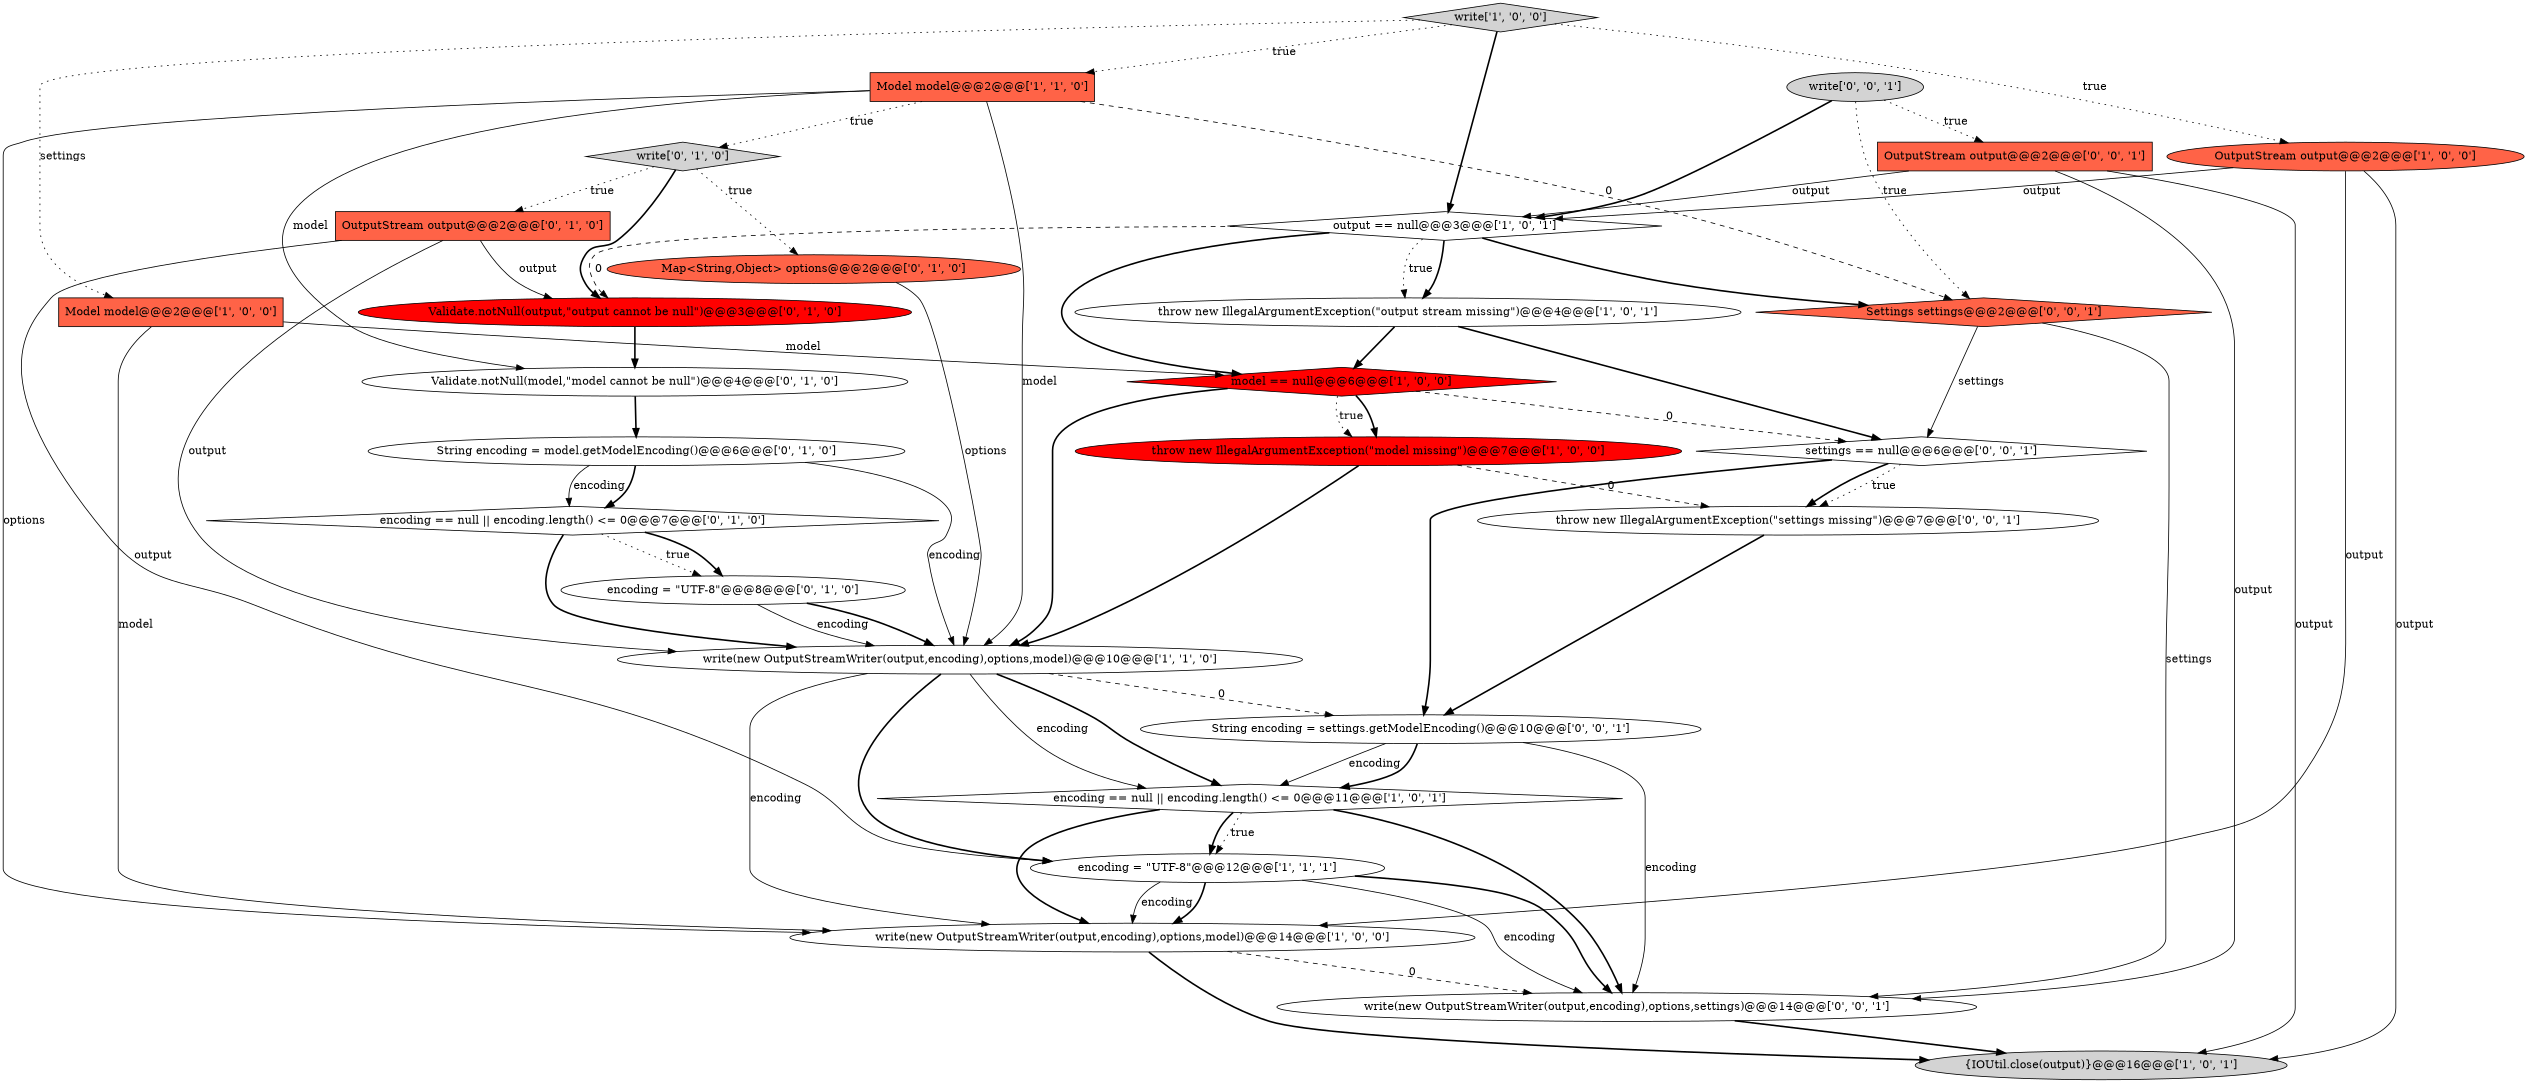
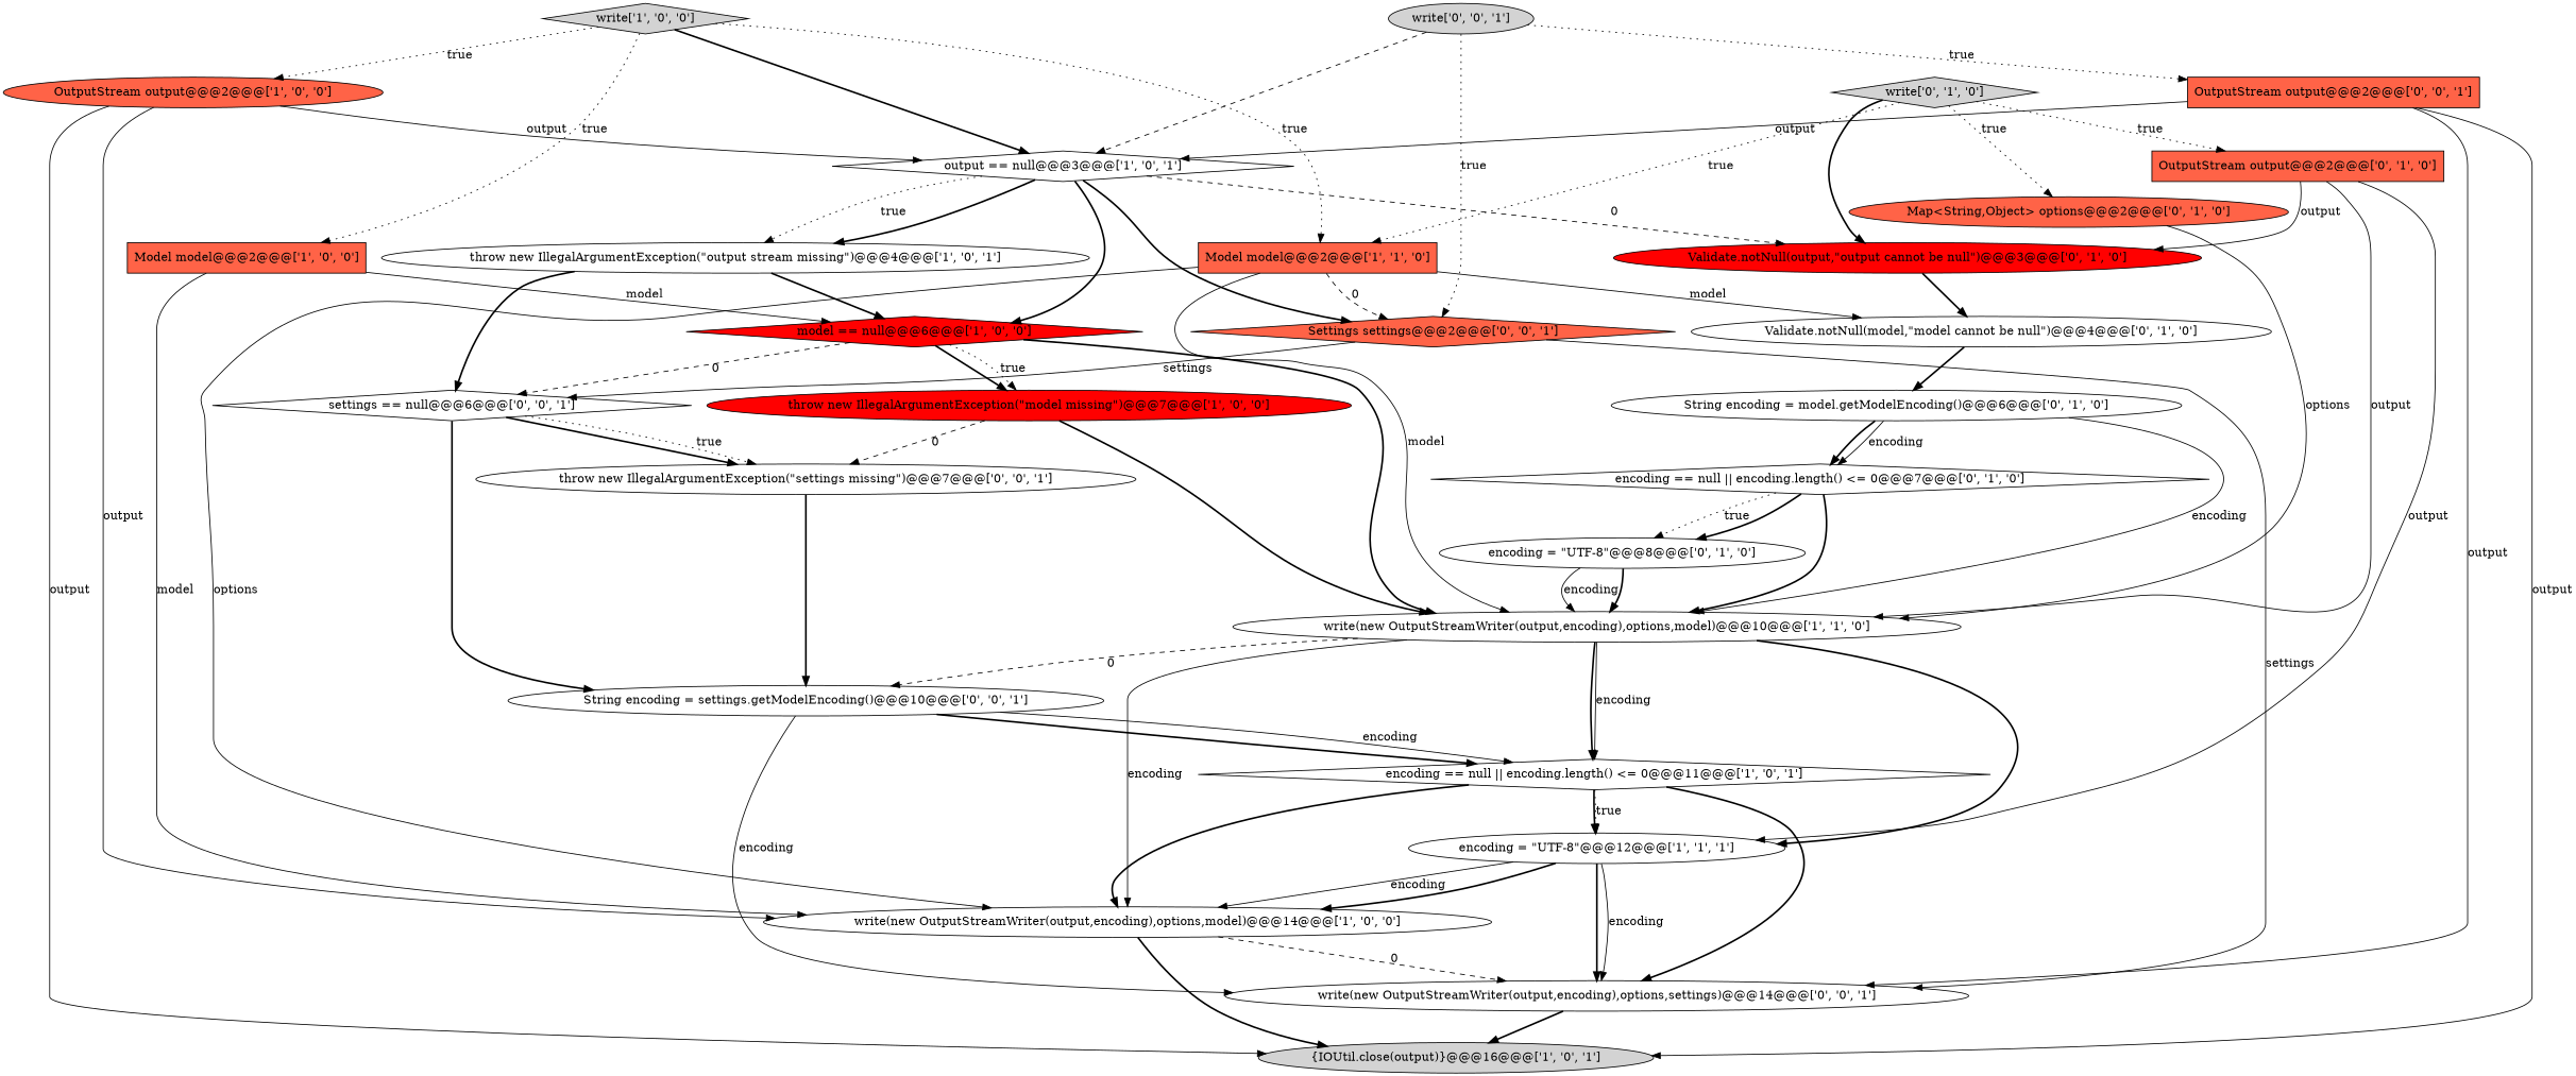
  digraph {
    node [fillcolor=white shape=ellipse style=filled]
    edge [style=bold]
    n1 [label="write(new OutputStreamWriter(output,encoding),options,settings)@@@14@@@['0', '0', '1']"]
    n2 [fillcolor=lightgray label="{IOUtil.close(output)}@@@16@@@['1', '0', '1']"]
    n3 [fillcolor=lightgray label="write['0', '1', '0']" shape=diamond]
    n4 [fillcolor=red label="Validate.notNull(output,\"output cannot be null\")@@@3@@@['0', '1', '0']"]
    n5 [fillcolor=tomato label="Map<String,Object> options@@@2@@@['0', '1', '0']"]
    n6 [fillcolor=tomato label="OutputStream output@@@2@@@['0', '1', '0']" shape=box]
    n7 [fillcolor=tomato label="Model model@@@2@@@['1', '1', '0']" shape=box]
    n8 [label="Validate.notNull(model,\"model cannot be null\")@@@4@@@['0', '1', '0']"]
    n9 [label="write(new OutputStreamWriter(output,encoding),options,model)@@@10@@@['1', '1', '0']"]
    n10 [label="encoding = \"UTF-8\"@@@12@@@['1', '1', '1']"]
    n11 [label="write(new OutputStreamWriter(output,encoding),options,model)@@@14@@@['1', '0', '0']"]
    n12 [fillcolor=tomato label="Settings settings@@@2@@@['0', '0', '1']" shape=diamond]
    n13 [label="throw new IllegalArgumentException(\"output stream missing\")@@@4@@@['1', '0', '1']"]
    n14 [label="settings == null@@@6@@@['0', '0', '1']" shape=diamond]
    n15 [fillcolor=red label="model == null@@@6@@@['1', '0', '0']" shape=diamond]
    n16 [label="String encoding = settings.getModelEncoding()@@@10@@@['0', '0', '1']"]
    n17 [label="throw new IllegalArgumentException(\"settings missing\")@@@7@@@['0', '0', '1']"]
    n18 [fillcolor=red label="throw new IllegalArgumentException(\"model missing\")@@@7@@@['1', '0', '0']"]
    n19 [label="String encoding = model.getModelEncoding()@@@6@@@['0', '1', '0']"]
    n20 [label="encoding == null || encoding.length() <= 0@@@11@@@['1', '0', '1']" shape=diamond]
    n21 [label="encoding == null || encoding.length() <= 0@@@7@@@['0', '1', '0']" shape=diamond]
    n22 [label="encoding = \"UTF-8\"@@@8@@@['0', '1', '0']"]
    n23 [fillcolor=tomato label="Model model@@@2@@@['1', '0', '0']" shape=box]
    n24 [fillcolor=lightgray label="write['0', '0', '1']"]
    n25 [fillcolor=tomato label="OutputStream output@@@2@@@['0', '0', '1']" shape=box]
    n26 [label="output == null@@@3@@@['1', '0', '1']" shape=diamond]
    n27 [fillcolor=tomato label="OutputStream output@@@2@@@['1', '0', '0']"]
    n28 [fillcolor=lightgray label="write['1', '0', '0']" shape=diamond]
    n1 -> n2
    n3 -> n4
    n3 -> n5 [label=true style=dotted]
    n3 -> n6 [label=true style=dotted]
-   n7 -> n3 [label=true style=dotted]
+   n3 -> n7 [label=true style=dotted]
    n4 -> n8
    n5 -> n9 [label=options style=solid]
    n6 -> n4 [label=output style=solid]
    n6 -> n9 [label=output style=solid]
    n6 -> n10 [label=output style=solid]
    n7 -> n8 [label=model style=solid]
    n7 -> n9 [label=model style=solid]
    n7 -> n11 [label=options style=solid]
    n7 -> n12 [label=0 style=dashed]
    n8 -> n19
    n9 -> n10
    n9 -> n11 [label=encoding style=solid]
    n9 -> n16 [label=0 style=dashed]
    n9 -> n20 [label=encoding style=solid]
    n9 -> n20
    n10 -> n1
    n10 -> n1 [label=encoding style=solid]
    n10 -> n11 [label=encoding style=solid]
    n10 -> n11
    n11 -> n1 [label=0 style=dashed]
    n11 -> n2
    n12 -> n1 [label=settings style=solid]
    n12 -> n14 [label=settings style=solid]
    n13 -> n14
    n13 -> n15
    n14 -> n16
    n14 -> n17
    n14 -> n17 [label=true style=dotted]
    n15 -> n9
    n15 -> n14 [label=0 style=dashed]
    n15 -> n18
    n15 -> n18 [label=true style=dotted]
    n16 -> n1 [label=encoding style=solid]
    n16 -> n20 [label=encoding style=solid]
    n16 -> n20
    n17 -> n16
    n18 -> n9
    n18 -> n17 [label=0 style=dashed]
    n19 -> n9 [label=encoding style=solid]
    n19 -> n21 [label=encoding style=solid]
    n19 -> n21
    n20 -> n1
    n20 -> n10
    n20 -> n10 [label=true style=dotted]
    n20 -> n11
    n21 -> n9
    n21 -> n22 [label=true style=dotted]
    n21 -> n22
    n22 -> n9 [label=encoding style=solid]
    n22 -> n9
    n23 -> n11 [label=model style=solid]
    n23 -> n15 [label=model style=solid]
    n24 -> n12 [label=true style=dotted]
    n24 -> n25 [label=true style=dotted]
-   n24 -> n26
+   n24 -> n26 [style=dashed]
    n25 -> n1 [label=output style=solid]
    n25 -> n2 [label=output style=solid]
    n25 -> n26 [label=output style=solid]
    n26 -> n4 [label=0 style=dashed]
    n26 -> n12
    n26 -> n13 [label=true style=dotted]
    n26 -> n13
    n26 -> n15
    n27 -> n2 [label=output style=solid]
    n27 -> n11 [label=output style=solid]
    n27 -> n26 [label=output style=solid]
    n28 -> n7 [label=true style=dotted]
-   n28 -> n23 [label=settings style=dotted]
+   n28 -> n23 [label=true style=dotted]
    n28 -> n26
    n28 -> n27 [label=true style=dotted]
  }
